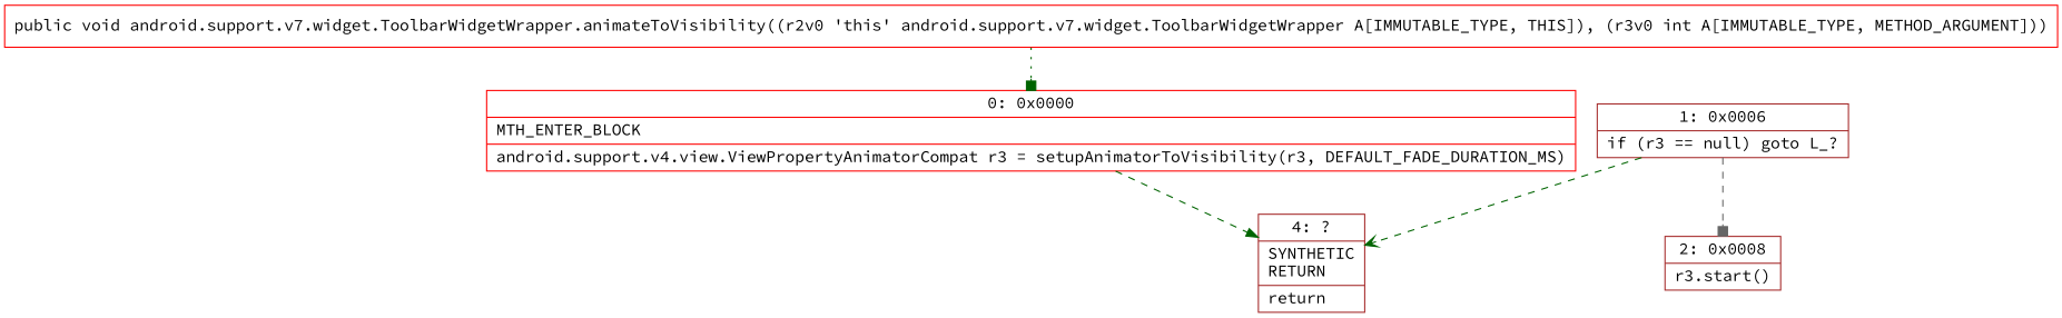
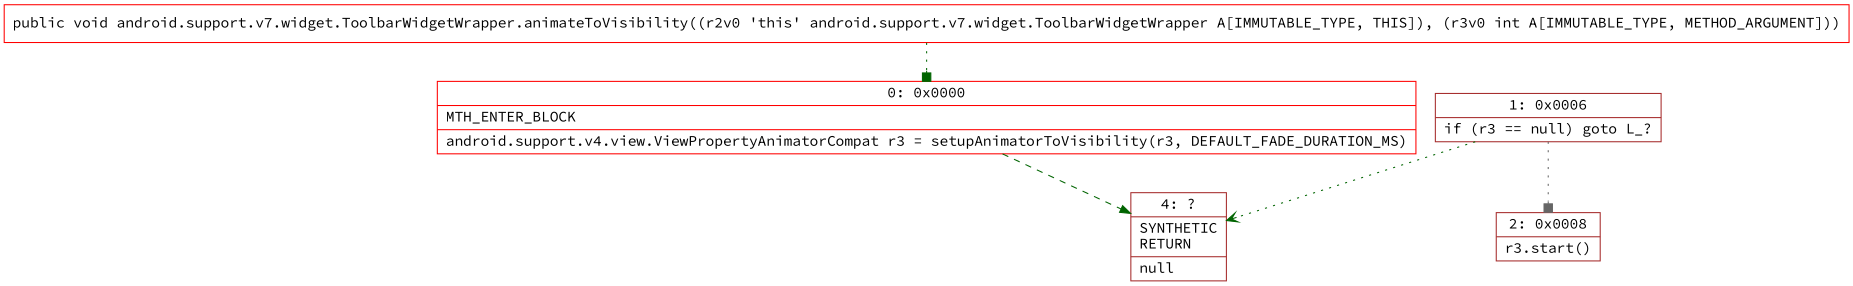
  digraph {
    fontname="Source Code Pro"
    node [color=brown fontname="Source Code Pro" shape=record]
    edge [arrowhead=box color=darkgreen fontname="Source Code Pro" style=dashed]
    n1 [color=red label="{0\:\ 0x0000|MTH_ENTER_BLOCK\l|android.support.v4.view.ViewPropertyAnimatorCompat r3 = setupAnimatorToVisibility(r3, DEFAULT_FADE_DURATION_MS)\l}"]
-   n2 [label="{4\:\ ?|SYNTHETIC\lRETURN\l|return\l}"]
+   n2 [label="{4\:\ ?|SYNTHETIC\lRETURN\l|null\l}"]
    n3 [label="{1\:\ 0x0006|if (r3 == null) goto L_?\l}"]
    n4 [label="{2\:\ 0x0008|r3.start()\l}"]
    n5 [color=red label="{public void android.support.v7.widget.ToolbarWidgetWrapper.animateToVisibility((r2v0 'this' android.support.v7.widget.ToolbarWidgetWrapper A[IMMUTABLE_TYPE, THIS]), (r3v0 int A[IMMUTABLE_TYPE, METHOD_ARGUMENT])) }"]
    n1 -> n2 [arrowhead=normal]
-   n3 -> n2 [arrowhead=vee]
-   n3 -> n4 [color=gray40]
+   n3 -> n2 [arrowhead=vee style=dotted]
+   n3 -> n4 [color=gray40 style=dotted]
    n5 -> n1 [style=dotted]
  }
